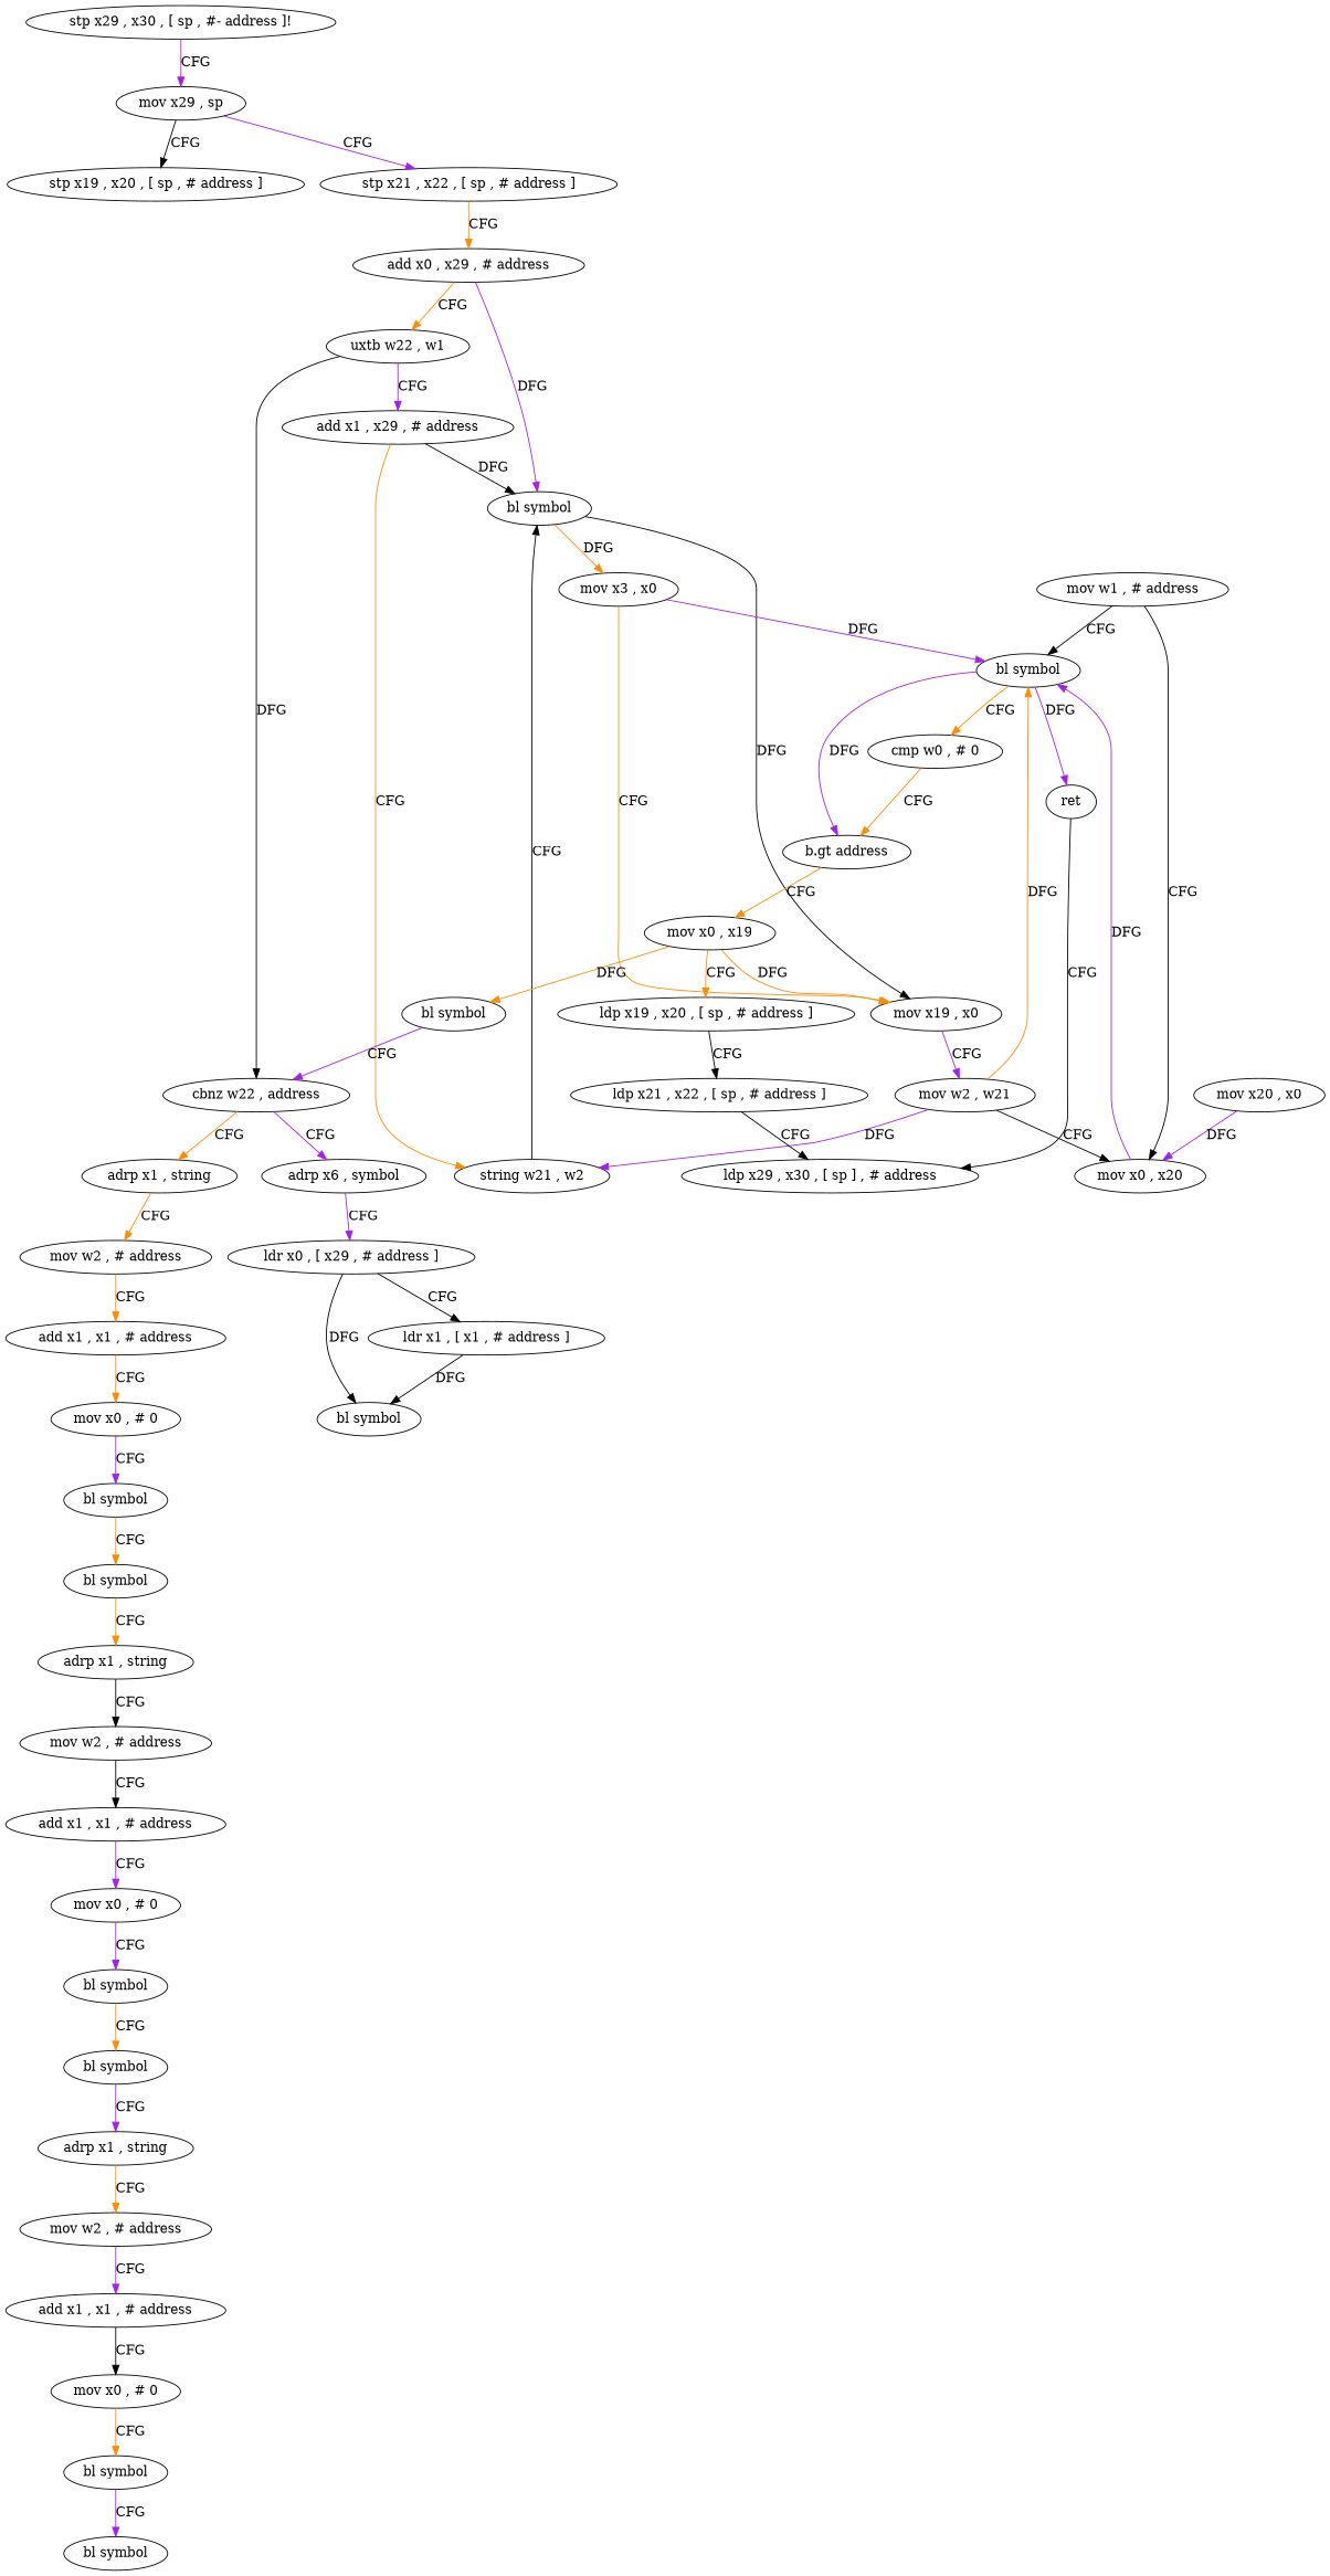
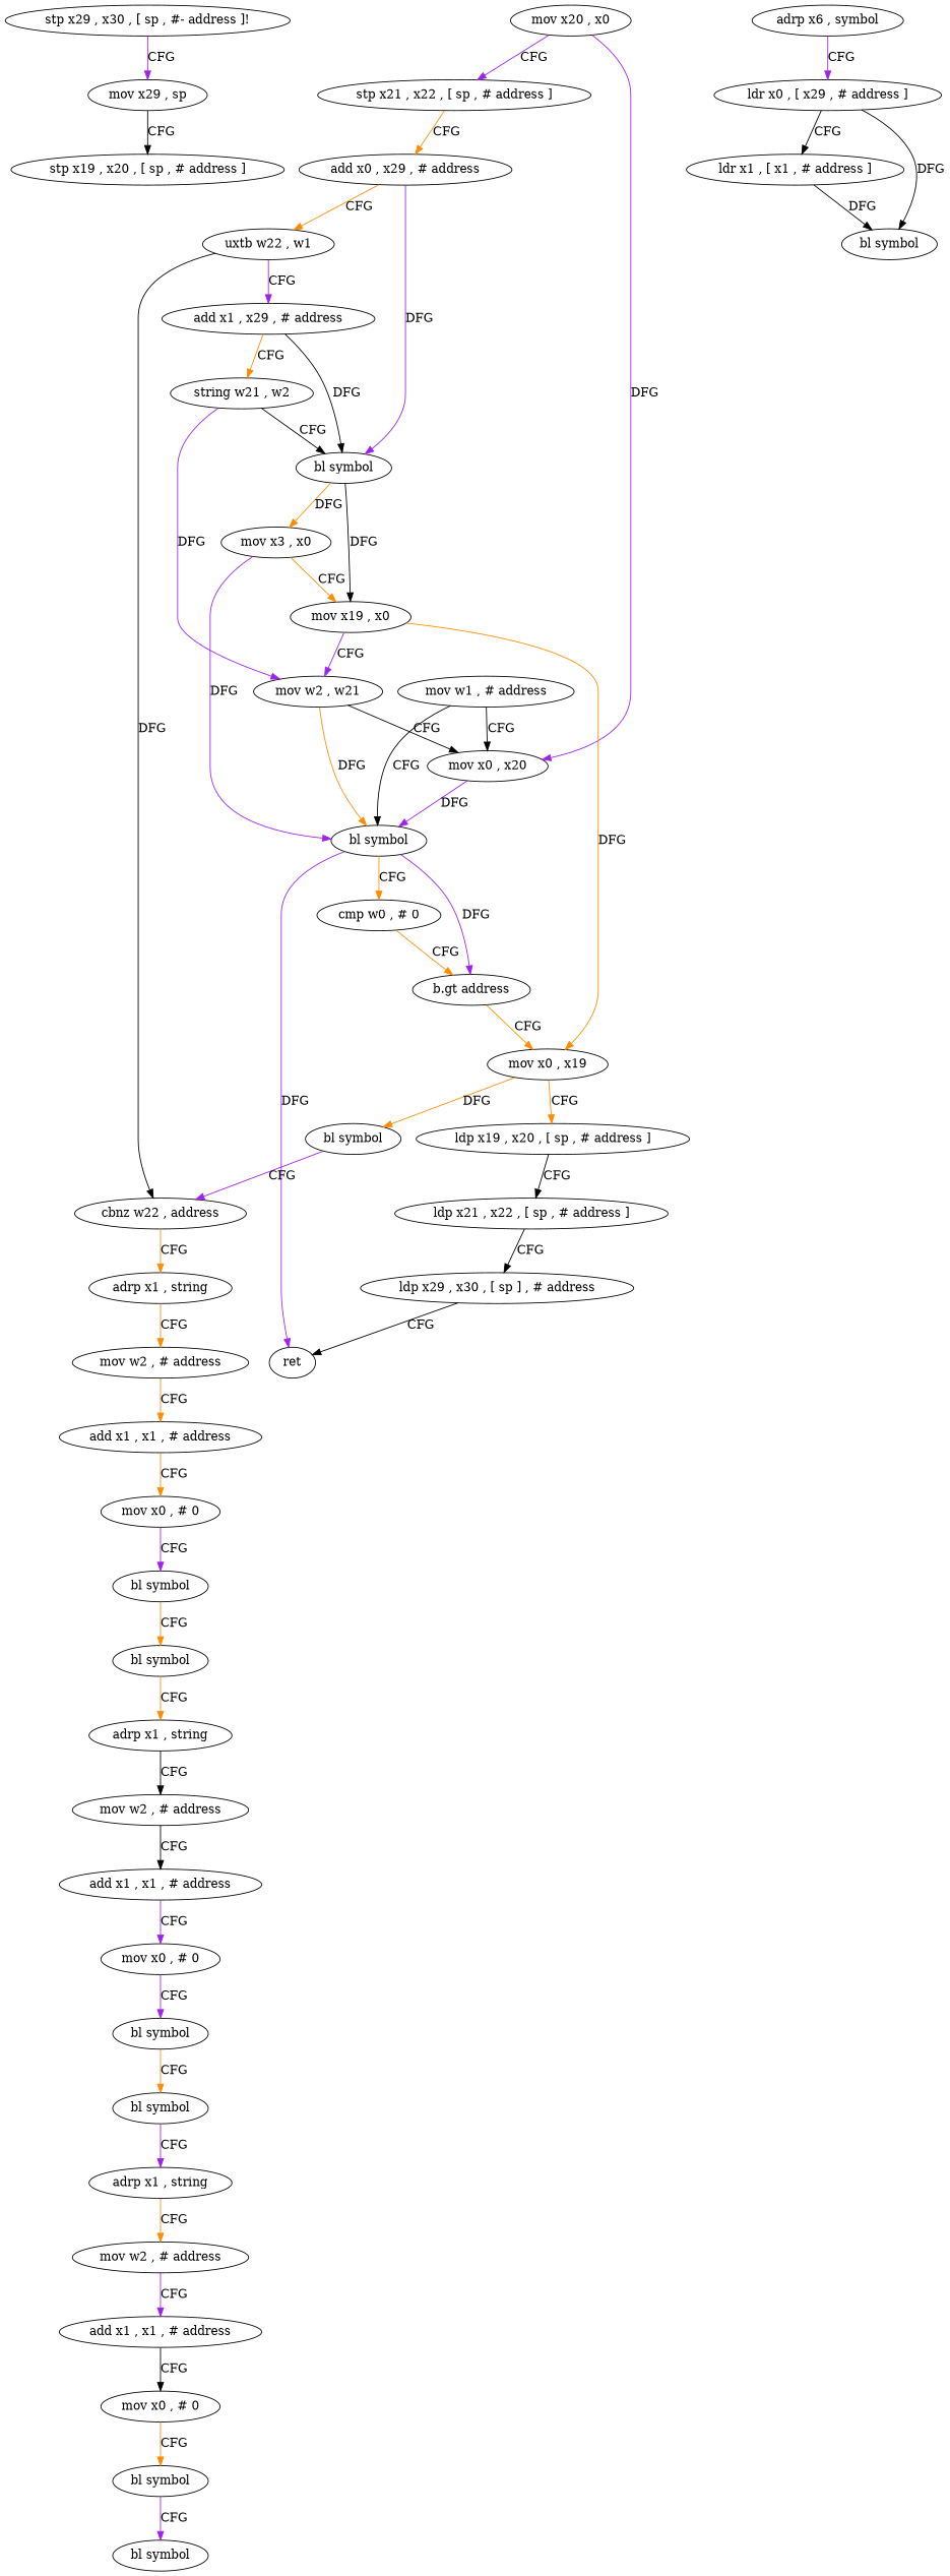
  digraph {
    edge [color=darkorange]
    n1 [label="stp x29 , x30 , [ sp , #- address ]!"]
    n2 [label="mov x29 , sp"]
    n3 [label="stp x19 , x20 , [ sp , # address ]"]
    n4 [label="mov x20 , x0"]
    n5 [label="stp x21 , x22 , [ sp , # address ]"]
    n6 [label="mov x0 , x20"]
    n7 [label="add x0 , x29 , # address"]
    n8 [label="bl symbol"]
    n9 [label="uxtb w22 , w1"]
    n10 [label="bl symbol"]
    n11 [label="add x1 , x29 , # address"]
    n12 [label="cbnz w22 , address"]
    n13 [label="mov x3 , x0"]
    n14 [label="mov x19 , x0"]
    n15 [label="string w21 , w2"]
    n16 [label="adrp x6 , symbol"]
    n17 [label="adrp x1 , string"]
    n18 [label="mov w2 , w21"]
    n19 [label="mov x0 , x19"]
    n20 [label="cmp w0 , # 0"]
    n21 [label="b.gt address"]
    n22 [label=ret]
    n23 [label="ldp x19 , x20 , [ sp , # address ]"]
    n24 [label="bl symbol"]
    n25 [label="mov w1 , # address"]
    n26 [label="ldp x21 , x22 , [ sp , # address ]"]
    n27 [label="ldp x29 , x30 , [ sp ] , # address"]
    n28 [label="ldr x0 , [ x29 , # address ]"]
    n29 [label="mov w2 , # address"]
    n30 [label="ldr x1 , [ x1 , # address ]"]
    n31 [label="bl symbol"]
    n32 [label="add x1 , x1 , # address"]
    n33 [label="adrp x1 , string"]
    n34 [label="mov w2 , # address"]
    n35 [label="add x1 , x1 , # address"]
    n36 [label="mov x0 , # 0"]
    n37 [label="bl symbol"]
    n38 [label="bl symbol"]
    n39 [label="adrp x1 , string"]
    n40 [label="mov w2 , # address"]
    n41 [label="add x1 , x1 , # address"]
    n42 [label="mov x0 , # 0"]
    n43 [label="bl symbol"]
    n44 [label="bl symbol"]
    n45 [label="mov x0 , # 0"]
    n46 [label="bl symbol"]
    n47 [label="bl symbol"]
    n1 -> n2 [color=purple label=CFG]
    n2 -> n3 [color=black label=CFG]
-   n2 -> n5 [color=purple label=CFG]
+   n4 -> n5 [color=purple label=CFG]
    n4 -> n6 [color=purple label=DFG]
    n5 -> n7 [label=CFG]
    n6 -> n8 [color=purple label=DFG]
    n7 -> n9 [label=CFG]
    n7 -> n10 [color=purple label=DFG]
    n8 -> n20 [label=CFG]
    n8 -> n21 [color=purple label=DFG]
    n8 -> n22 [color=purple label=DFG]
    n9 -> n11 [color=purple label=CFG]
    n9 -> n12 [color=black label=DFG]
    n10 -> n13 [label=DFG]
    n10 -> n14 [color=black label=DFG]
    n11 -> n10 [color=black label=DFG]
    n11 -> n15 [label=CFG]
-   n12 -> n16 [color=purple label=CFG]
    n12 -> n17 [label=CFG]
    n13 -> n8 [color=purple label=DFG]
    n13 -> n14 [label=CFG]
    n14 -> n18 [color=purple label=CFG]
-   n19 -> n14 [label=DFG]
+   n14 -> n19 [label=DFG]
    n15 -> n10 [color=black label=CFG]
-   n18 -> n15 [color=purple label=DFG]
+   n15 -> n18 [color=purple label=DFG]
    n16 -> n28 [color=purple label=CFG]
    n17 -> n29 [label=CFG]
    n18 -> n6 [color=black label=CFG]
    n18 -> n8 [label=DFG]
    n19 -> n23 [label=CFG]
    n19 -> n24 [label=DFG]
    n20 -> n21 [label=CFG]
    n21 -> n19 [label=CFG]
    n23 -> n26 [color=black label=CFG]
    n24 -> n12 [color=purple label=CFG]
    n25 -> n6 [color=black label=CFG]
    n25 -> n8 [color=black label=CFG]
    n26 -> n27 [color=black label=CFG]
-   n22 -> n27 [color=black label=CFG]
+   n27 -> n22 [color=black label=CFG]
    n28 -> n30 [color=black label=CFG]
    n28 -> n31 [color=black label=DFG]
    n29 -> n32 [label=CFG]
    n30 -> n31 [color=black label=DFG]
    n32 -> n36 [label=CFG]
    n33 -> n34 [label=CFG]
    n34 -> n35 [color=purple label=CFG]
    n35 -> n45 [color=black label=CFG]
    n36 -> n37 [color=purple label=CFG]
    n37 -> n38 [label=CFG]
    n38 -> n39 [label=CFG]
    n39 -> n40 [color=black label=CFG]
    n40 -> n41 [color=black label=CFG]
    n41 -> n42 [color=purple label=CFG]
    n42 -> n43 [color=purple label=CFG]
    n43 -> n44 [label=CFG]
    n44 -> n33 [color=purple label=CFG]
    n45 -> n46 [label=CFG]
    n46 -> n47 [color=purple label=CFG]
  }
